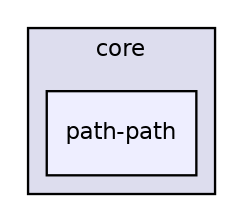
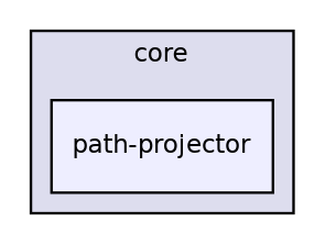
  digraph {
    compound=true
-   n1 [fillcolor="#eeeeff" fontname=Helvetica fontsize=10 label="path-path" pencolor=black shape=box style=filled]
+   n1 [fillcolor="#eeeeff" fontname=Helvetica fontsize=10 label="path-projector" pencolor=black shape=box style=filled]
    subgraph cluster_1 {
      bgcolor="#ddddee"
      fontname=Helvetica
      fontsize=10
      label=core
      pencolor=black
      n1
    }
  }
